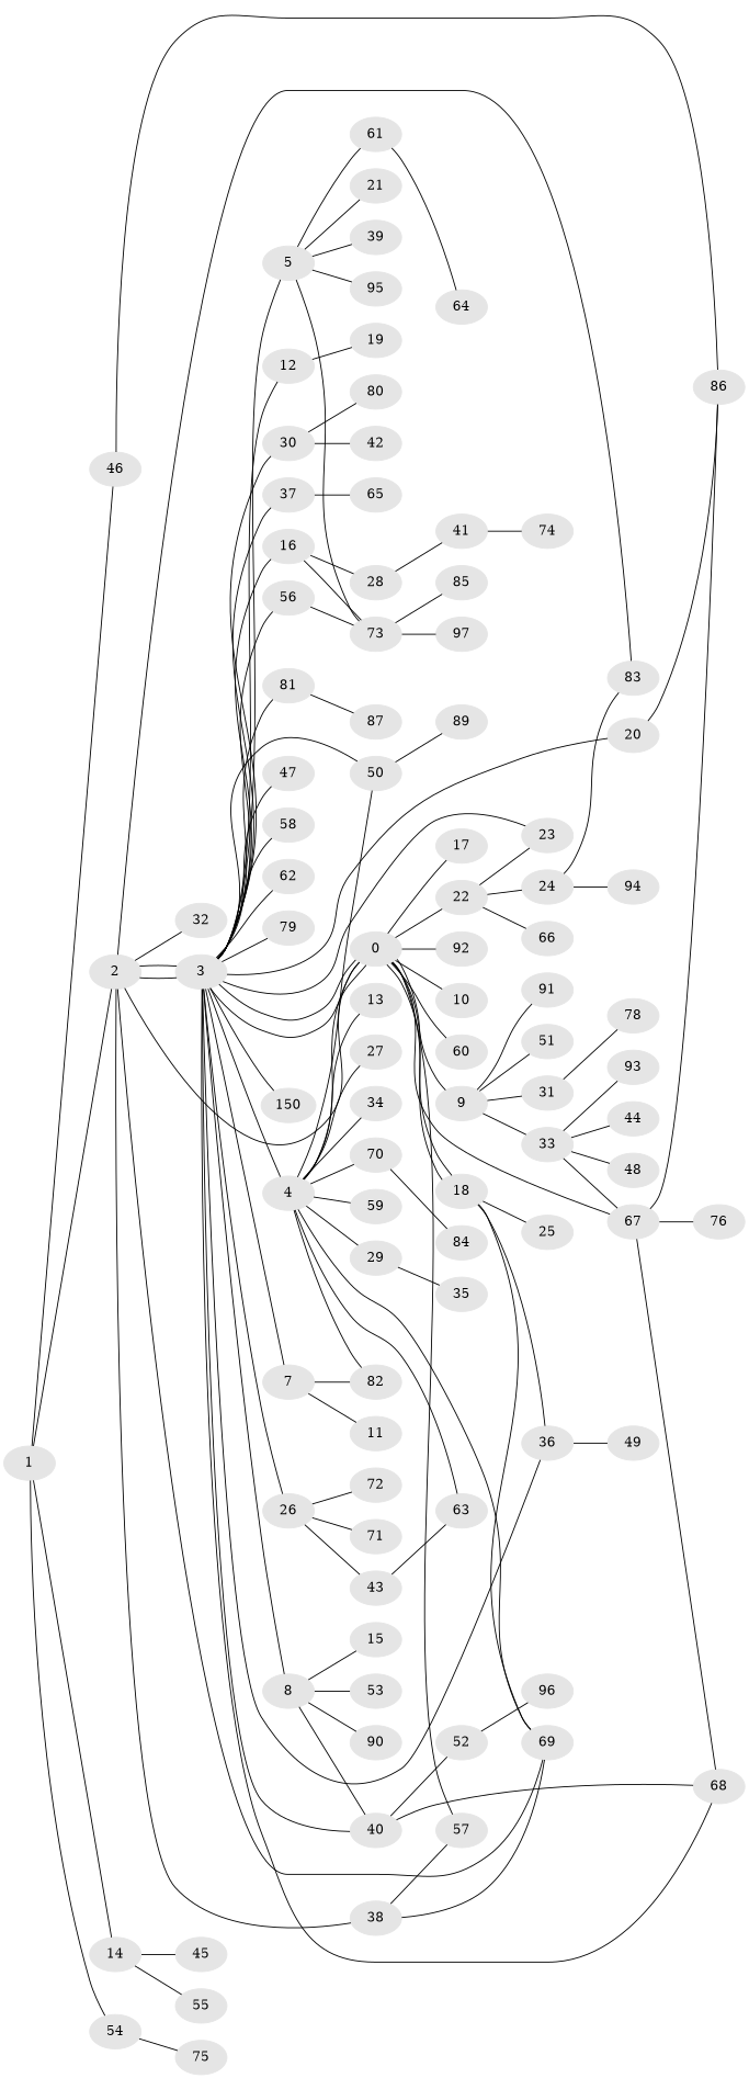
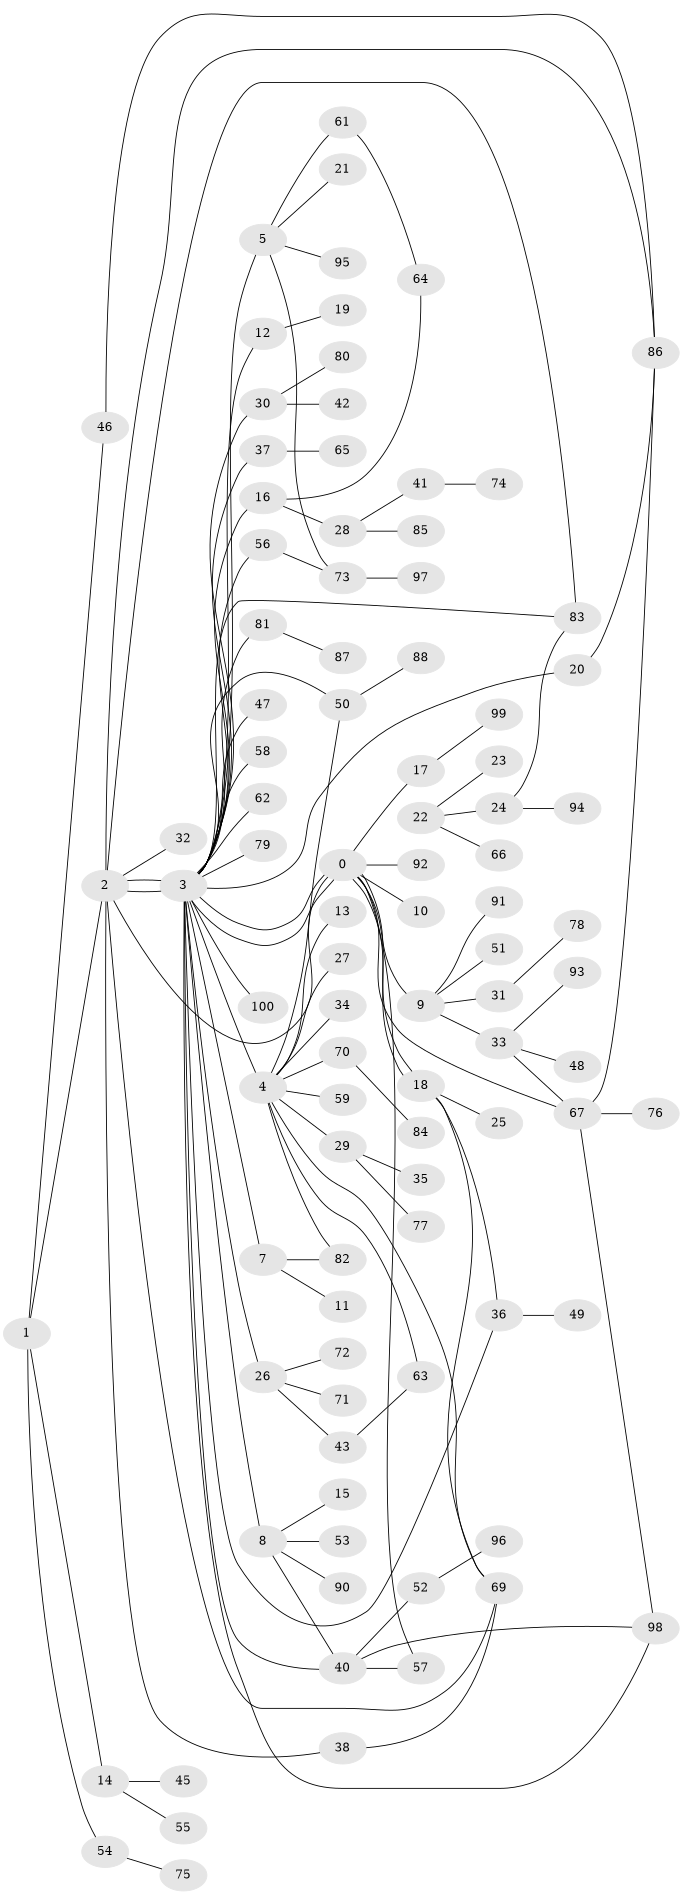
  graph {
    rankdir=LR
    node [color=gray90 style=filled]
    1
    2
    14
    46
    54
    3
    n7 [label=0]
    32
    38
    69
    83
    86
    45
    55
    75
    4
    5
    7
    8
    12
    16
    20
    26
    30
    36
    37
    40
    47
    50
    56
    58
    62
    79
    81
-   98 [label=68]
-   100 [label=150]
+   98
+   100
    9
    10
    17
    18
    22
    57
-   60
    67
    92
    13
    27
    29
    34
    59
    63
    70
    82
    21
-   39
    61
    73
    95
    11
    15
    53
    90
    19
    28
    43
    71
    72
    42
    80
    49
    65
    52
-   89
+   89 [label=88]
    87
    35
+   77
    84
    64
    85
    97
    31
    33
    51
    91
+   99
    25
    23
    24
    66
    76
    78
-   44
    48
    93
    41
    94
    74
    96
    1 -- 2
    1 -- 14
    1 -- 46
    1 -- 54
    2 -- 3
    2 -- 3
    2 -- n7
    2 -- 32
    2 -- 38
    2 -- 69
    2 -- 83
+   2 -- 86
    14 -- 45
    14 -- 55
    46 -- 86
    54 -- 75
    3 -- n7
    3 -- n7
-   3 -- 23
+   3 -- 83
    3 -- 4
    3 -- 5
    3 -- 7
    3 -- 8
    3 -- 12
    3 -- 16
    3 -- 20
    3 -- 26
    3 -- 30
    3 -- 36
    3 -- 37
    3 -- 40
    3 -- 47
    3 -- 50
    3 -- 56
    3 -- 58
    3 -- 62
    3 -- 79
    3 -- 81
    3 -- 98
    3 -- 100
    n7 -- 9
    n7 -- 10
    n7 -- 17
    n7 -- 18
    n7 -- 18
-   n7 -- 22
    n7 -- 57
-   n7 -- 60
    n7 -- 67
    n7 -- 92
    38 -- 69
-   38 -- 57
-   4 -- n7
+   40 -- 57
    4 -- 69
    4 -- 50
    4 -- 13
    4 -- 27
    4 -- 29
    4 -- 34
    4 -- 59
    4 -- 63
    4 -- 70
    4 -- 82
    5 -- 21
-   5 -- 39
    5 -- 61
    5 -- 73
    5 -- 95
    7 -- 82
    7 -- 11
    8 -- 40
    8 -- 15
    8 -- 53
    8 -- 90
    12 -- 19
-   16 -- 73
+   16 -- 64
    16 -- 28
    20 -- 86
    26 -- 43
    26 -- 71
    26 -- 72
    30 -- 42
    30 -- 80
    36 -- 49
    37 -- 65
    40 -- 98
    40 -- 52
    50 -- 89
    56 -- 73
    81 -- 87
    9 -- 31
    9 -- 33
    9 -- 51
    9 -- 91
+   17 -- 99
    18 -- 69
    18 -- 36
    18 -- 25
    22 -- 23
    22 -- 24
    22 -- 66
    67 -- 86
    67 -- 98
    67 -- 76
    29 -- 35
+   29 -- 77
    70 -- 84
    61 -- 64
-   73 -- 85
+   28 -- 85
    73 -- 97
    28 -- 41
    43 -- 63
    52 -- 96
    31 -- 78
    33 -- 67
-   33 -- 44
    33 -- 48
    33 -- 93
    24 -- 83
    24 -- 94
    41 -- 74
  }
